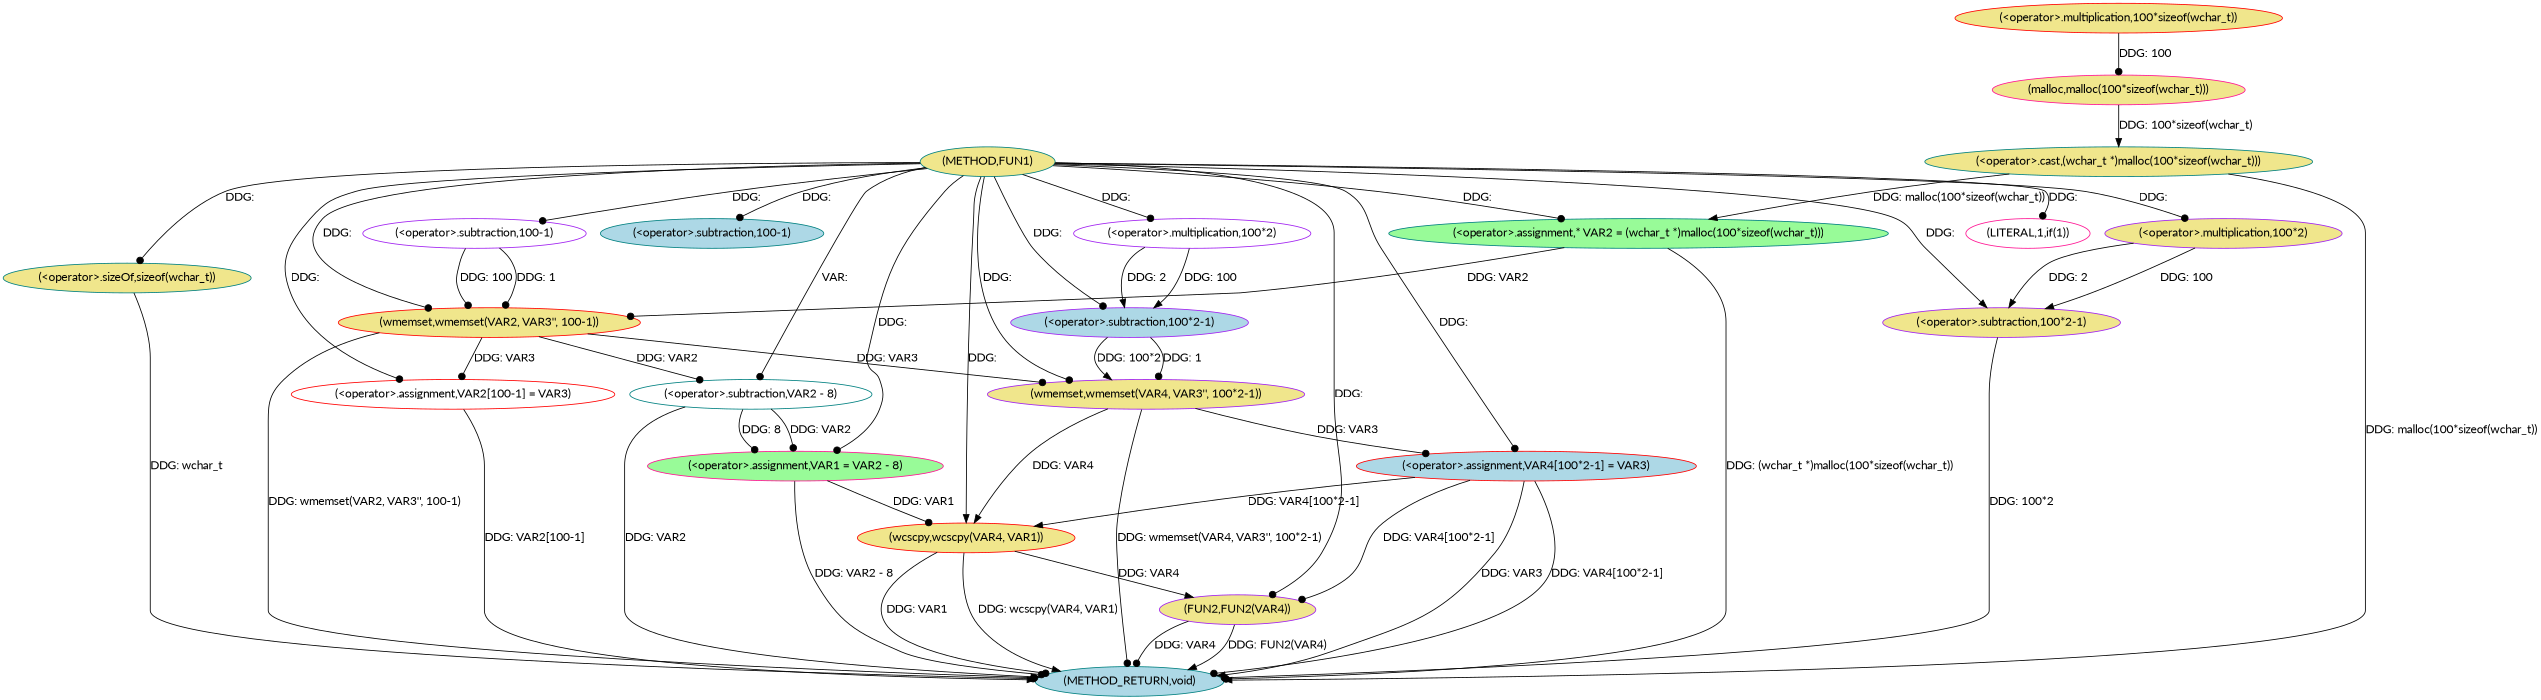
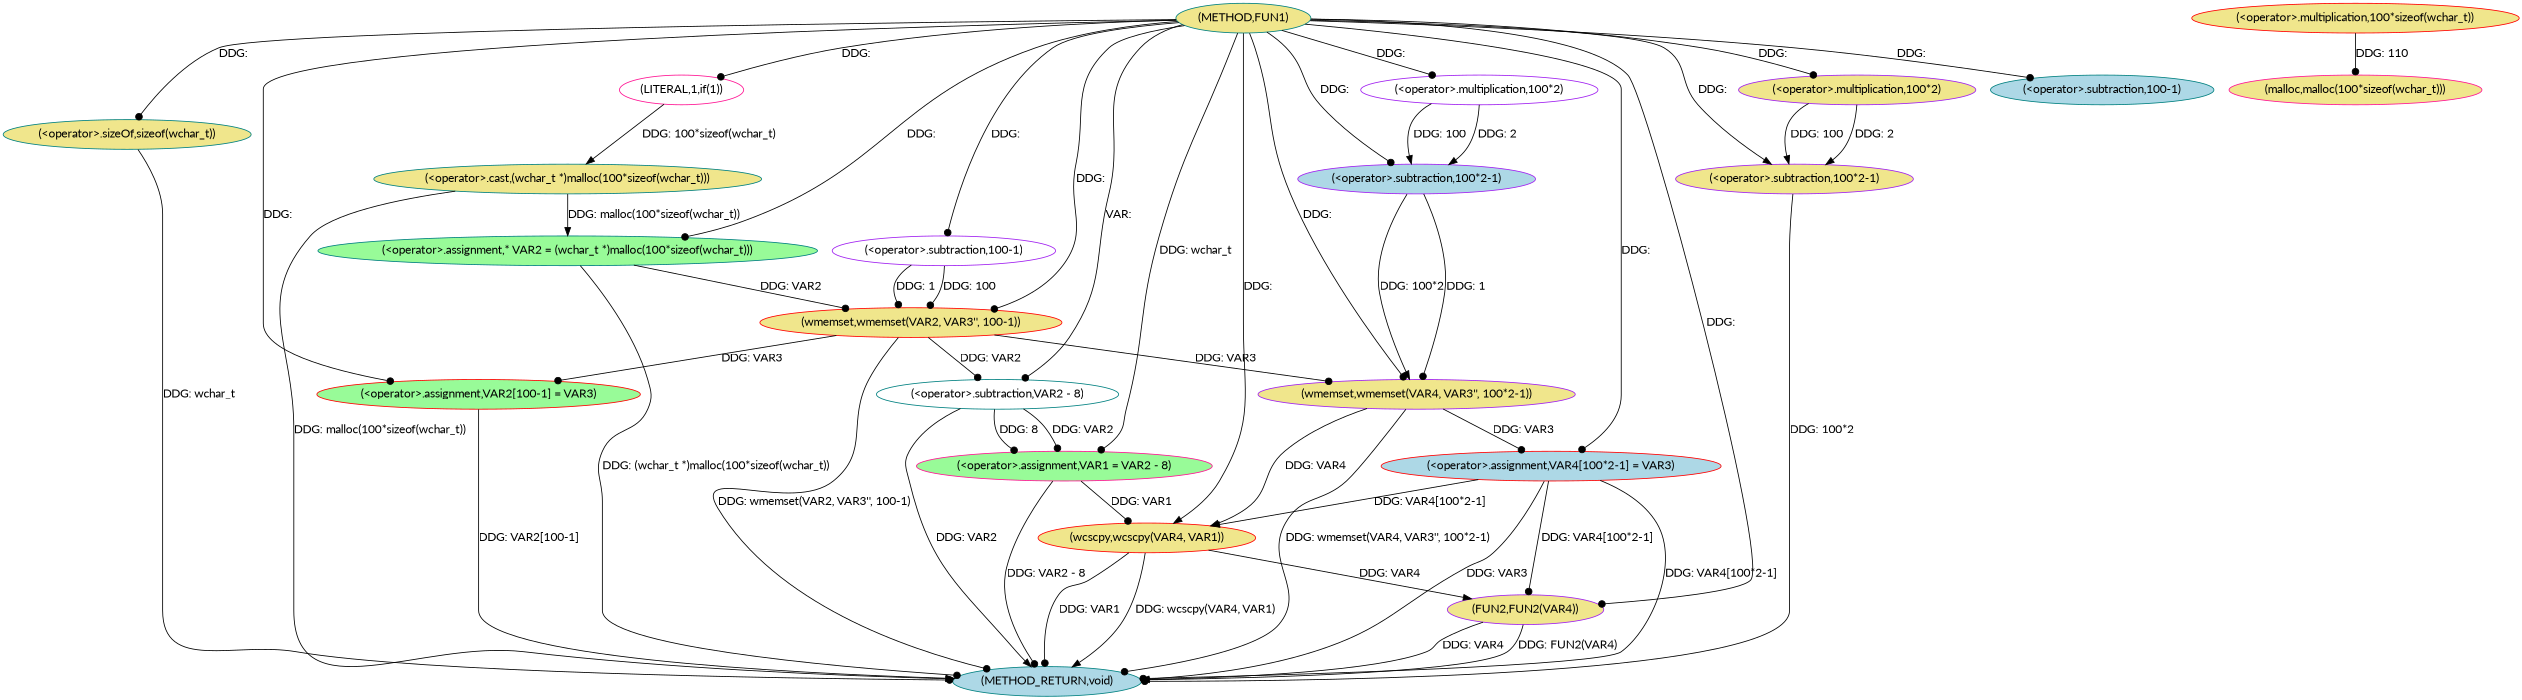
  digraph {
    fontname=Lato
    node [color=teal fillcolor=khaki fontname=Lato style=filled]
    edge [arrowhead=dot fontname=Lato]
    n1 [label="(METHOD,FUN1)"]
    n2 [color=deeppink fillcolor=white label="(LITERAL,1,if(1))"]
    n3 [fillcolor=palegreen label="(<operator>.assignment,* VAR2 = (wchar_t *)malloc(100*sizeof(wchar_t)))"]
    n4 [label="(<operator>.sizeOf,sizeof(wchar_t))"]
    n5 [color=red label="(wmemset,wmemset(VAR2, VAR3'', 100-1))"]
    n6 [color=purple fillcolor=white label="(<operator>.subtraction,100-1)"]
-   n7 [color=red fillcolor=white label="(<operator>.assignment,VAR2[100-1] = VAR3)"]
+   n7 [color=red fillcolor=palegreen label="(<operator>.assignment,VAR2[100-1] = VAR3)"]
    n8 [fillcolor=lightblue label="(<operator>.subtraction,100-1)"]
    n9 [color=deeppink fillcolor=palegreen label="(<operator>.assignment,VAR1 = VAR2 - 8)"]
    n10 [fillcolor=white label="(<operator>.subtraction,VAR2 - 8)"]
    n11 [color=purple label="(wmemset,wmemset(VAR4, VAR3'', 100*2-1))"]
    n12 [color=purple fillcolor=lightblue label="(<operator>.subtraction,100*2-1)"]
    n13 [color=purple fillcolor=white label="(<operator>.multiplication,100*2)"]
    n14 [color=red fillcolor=lightblue label="(<operator>.assignment,VAR4[100*2-1] = VAR3)"]
    n15 [color=purple label="(<operator>.subtraction,100*2-1)"]
    n16 [color=purple label="(<operator>.multiplication,100*2)"]
    n17 [color=red label="(wcscpy,wcscpy(VAR4, VAR1))"]
    n18 [color=purple label="(FUN2,FUN2(VAR4))"]
    n19 [fillcolor=lightblue label="(METHOD_RETURN,void)"]
    n20 [color=red label="(<operator>.multiplication,100*sizeof(wchar_t))"]
    n21 [color=deeppink label="(malloc,malloc(100*sizeof(wchar_t)))"]
    n22 [label="(<operator>.cast,(wchar_t *)malloc(100*sizeof(wchar_t)))"]
    n1 -> n2 [label="DDG: "]
    n1 -> n3 [label="DDG: "]
    n1 -> n4 [label="DDG: "]
    n1 -> n5 [label="DDG: "]
    n1 -> n6 [label="DDG: "]
    n1 -> n7 [label="DDG: "]
    n1 -> n8 [label="DDG: "]
-   n1 -> n9 [label="DDG: "]
+   n1 -> n9 [label="DDG: wchar_t"]
    n1 -> n10 [label="VAR: "]
    n1 -> n11 [label="DDG: "]
    n1 -> n12 [label="DDG: "]
    n1 -> n13 [label="DDG: "]
    n1 -> n14 [label="DDG: "]
    n1 -> n15 [arrowhead=normal label="DDG: "]
    n1 -> n16 [label="DDG: "]
    n1 -> n17 [arrowhead=normal label="DDG: "]
    n1 -> n18 [label="DDG: "]
    n3 -> n5 [label="DDG: VAR2"]
    n3 -> n19 [label="DDG: (wchar_t *)malloc(100*sizeof(wchar_t))"]
    n4 -> n19 [label="DDG: wchar_t"]
    n5 -> n7 [label="DDG: VAR3"]
    n5 -> n10 [label="DDG: VAR2"]
    n5 -> n11 [label="DDG: VAR3"]
    n5 -> n19 [label="DDG: wmemset(VAR2, VAR3'', 100-1)"]
    n6 -> n5 [label="DDG: 100"]
    n6 -> n5 [label="DDG: 1"]
    n7 -> n19 [arrowhead=normal label="DDG: VAR2[100-1]"]
    n9 -> n17 [label="DDG: VAR1"]
    n9 -> n19 [label="DDG: VAR2 - 8"]
    n10 -> n9 [label="DDG: VAR2"]
    n10 -> n9 [label="DDG: 8"]
    n10 -> n19 [arrowhead=normal label="DDG: VAR2"]
    n11 -> n14 [label="DDG: VAR3"]
    n11 -> n17 [arrowhead=normal label="DDG: VAR4"]
    n11 -> n19 [label="DDG: wmemset(VAR4, VAR3'', 100*2-1)"]
    n12 -> n11 [arrowhead=normal label="DDG: 100*2"]
    n12 -> n11 [label="DDG: 1"]
    n13 -> n12 [arrowhead=normal label="DDG: 100"]
    n13 -> n12 [arrowhead=normal label="DDG: 2"]
    n14 -> n17 [arrowhead=normal label="DDG: VAR4[100*2-1]"]
    n14 -> n18 [label="DDG: VAR4[100*2-1]"]
    n14 -> n19 [arrowhead=normal label="DDG: VAR3"]
    n14 -> n19 [label="DDG: VAR4[100*2-1]"]
    n15 -> n19 [label="DDG: 100*2"]
    n16 -> n15 [arrowhead=normal label="DDG: 100"]
    n16 -> n15 [arrowhead=normal label="DDG: 2"]
    n17 -> n18 [arrowhead=normal label="DDG: VAR4"]
    n17 -> n19 [label="DDG: VAR1"]
    n17 -> n19 [arrowhead=normal label="DDG: wcscpy(VAR4, VAR1)"]
    n18 -> n19 [arrowhead=normal label="DDG: FUN2(VAR4)"]
    n18 -> n19 [label="DDG: VAR4"]
-   n20 -> n21 [label="DDG: 100"]
-   n21 -> n22 [arrowhead=normal label="DDG: 100*sizeof(wchar_t)"]
+   n20 -> n21 [label="DDG: 110"]
+   n2 -> n22 [arrowhead=normal label="DDG: 100*sizeof(wchar_t)"]
    n22 -> n3 [arrowhead=normal label="DDG: malloc(100*sizeof(wchar_t))"]
    n22 -> n19 [arrowhead=normal label="DDG: malloc(100*sizeof(wchar_t))"]
  }
